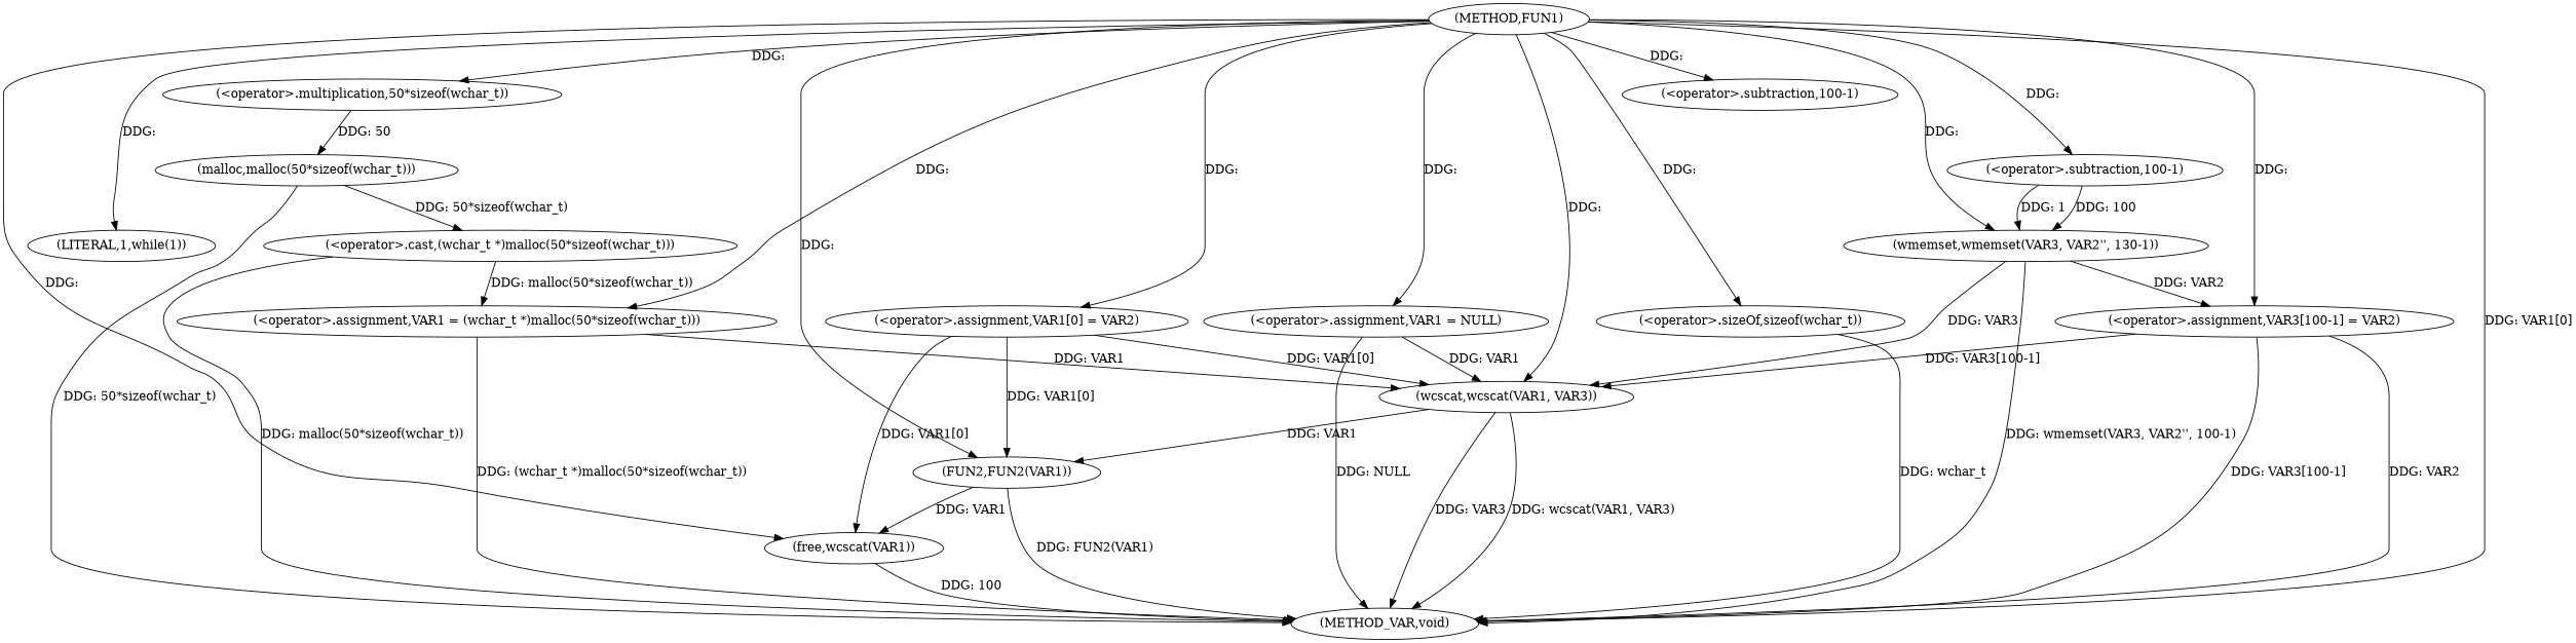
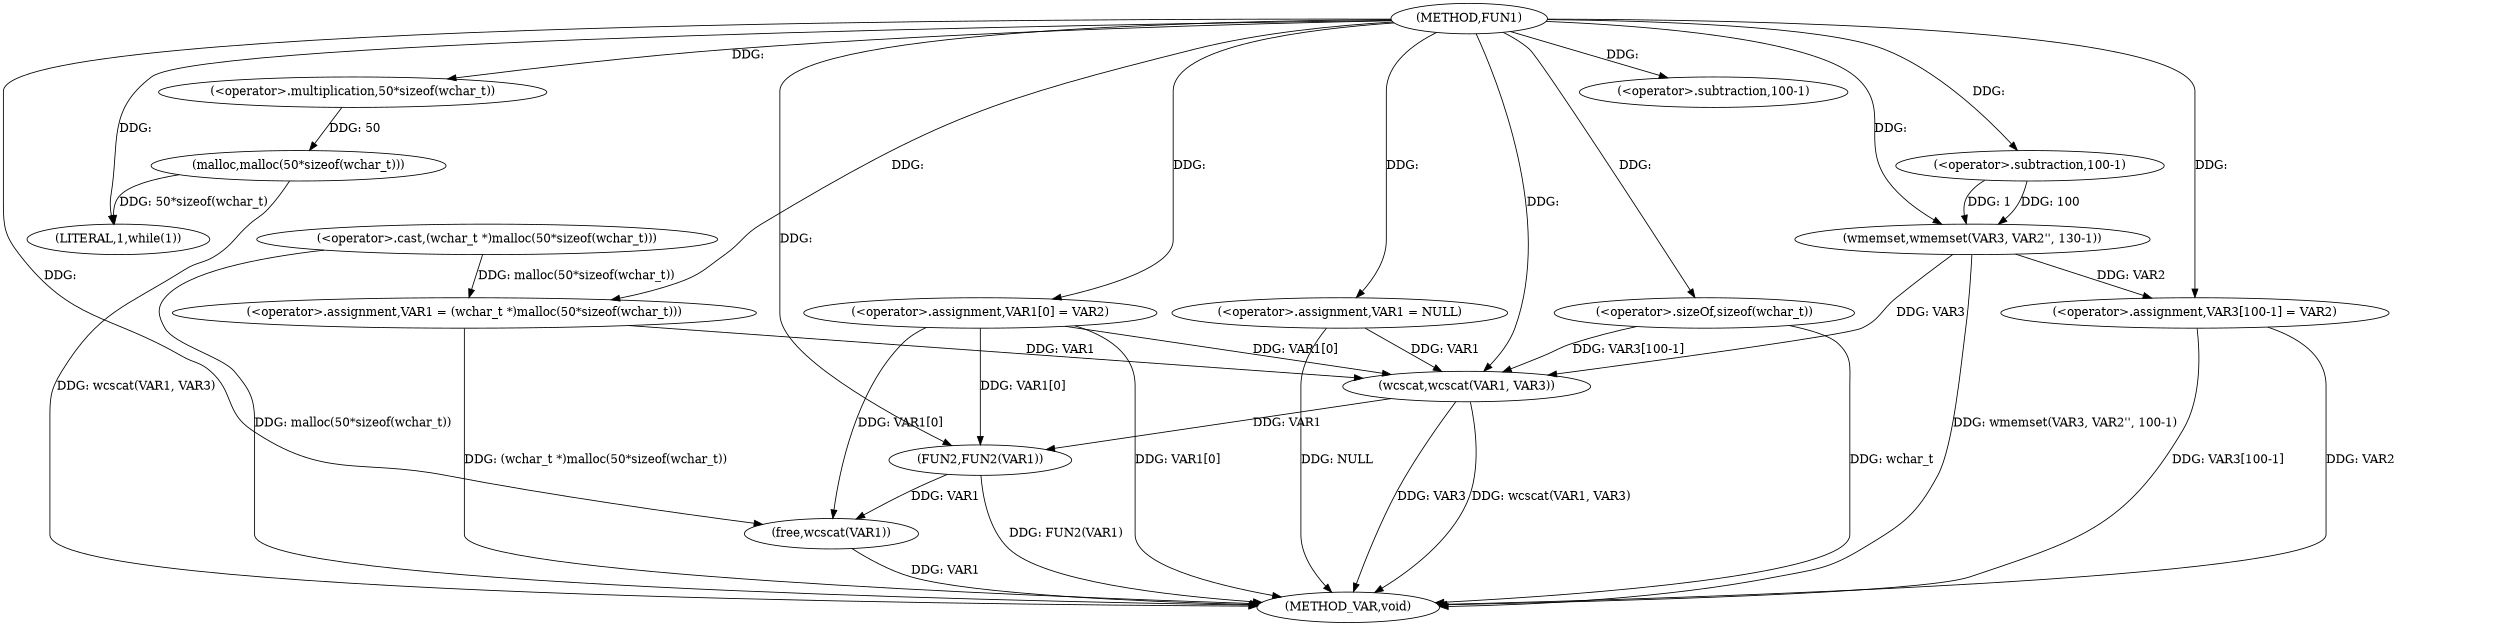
  digraph {
    n1 [label="(METHOD,FUN1)"]
    n2 [label="(<operator>.assignment,VAR1 = NULL)"]
    n3 [label="(LITERAL,1,while(1))"]
    n4 [label="(<operator>.assignment,VAR1 = (wchar_t *)malloc(50*sizeof(wchar_t)))"]
    n5 [label="(<operator>.multiplication,50*sizeof(wchar_t))"]
    n6 [label="(<operator>.sizeOf,sizeof(wchar_t))"]
    n7 [label="(<operator>.assignment,VAR1[0] = VAR2)"]
    n8 [label="(wmemset,wmemset(VAR3, VAR2'', 130-1))"]
    n9 [label="(<operator>.subtraction,100-1)"]
    n10 [label="(<operator>.assignment,VAR3[100-1] = VAR2)"]
    n11 [label="(<operator>.subtraction,100-1)"]
    n12 [label="(wcscat,wcscat(VAR1, VAR3))"]
    n13 [label="(FUN2,FUN2(VAR1))"]
    n14 [label="(free,wcscat(VAR1))"]
    n15 [label="(METHOD_VAR,void)"]
    n16 [label="(malloc,malloc(50*sizeof(wchar_t)))"]
    n17 [label="(<operator>.cast,(wchar_t *)malloc(50*sizeof(wchar_t)))"]
    n1 -> n2 [label="DDG: "]
    n1 -> n3 [label="DDG: "]
    n1 -> n4 [label="DDG: "]
    n1 -> n5 [label="DDG: "]
    n1 -> n6 [label="DDG: "]
    n1 -> n7 [label="DDG: "]
    n1 -> n8 [label="DDG: "]
    n1 -> n9 [label="DDG: "]
    n1 -> n10 [label="DDG: "]
    n1 -> n11 [label="DDG: "]
    n1 -> n12 [label="DDG: "]
    n1 -> n13 [label="DDG: "]
    n1 -> n14 [label="DDG: "]
    n2 -> n12 [label="DDG: VAR1"]
    n2 -> n15 [label="DDG: NULL"]
    n4 -> n12 [label="DDG: VAR1"]
    n4 -> n15 [label="DDG: (wchar_t *)malloc(50*sizeof(wchar_t))"]
    n5 -> n16 [label="DDG: 50"]
    n6 -> n15 [label="DDG: wchar_t"]
    n7 -> n12 [label="DDG: VAR1[0]"]
    n7 -> n13 [label="DDG: VAR1[0]"]
    n7 -> n14 [label="DDG: VAR1[0]"]
-   n1 -> n15 [label="DDG: VAR1[0]"]
+   n7 -> n15 [label="DDG: VAR1[0]"]
    n8 -> n10 [label="DDG: VAR2"]
    n8 -> n12 [label="DDG: VAR3"]
    n8 -> n15 [label="DDG: wmemset(VAR3, VAR2'', 100-1)"]
    n9 -> n8 [label="DDG: 100"]
    n9 -> n8 [label="DDG: 1"]
-   n10 -> n12 [label="DDG: VAR3[100-1]"]
+   n6 -> n12 [label="DDG: VAR3[100-1]"]
    n10 -> n15 [label="DDG: VAR3[100-1]"]
    n10 -> n15 [label="DDG: VAR2"]
    n12 -> n13 [label="DDG: VAR1"]
    n12 -> n15 [label="DDG: VAR3"]
    n12 -> n15 [label="DDG: wcscat(VAR1, VAR3)"]
    n13 -> n14 [label="DDG: VAR1"]
    n13 -> n15 [label="DDG: FUN2(VAR1)"]
-   n14 -> n15 [label="DDG: 100"]
-   n16 -> n15 [label="DDG: 50*sizeof(wchar_t)"]
-   n16 -> n17 [label="DDG: 50*sizeof(wchar_t)"]
+   n14 -> n15 [label="DDG: VAR1"]
+   n16 -> n15 [label="DDG: wcscat(VAR1, VAR3)"]
+   n16 -> n3 [label="DDG: 50*sizeof(wchar_t)"]
    n17 -> n4 [label="DDG: malloc(50*sizeof(wchar_t))"]
    n17 -> n15 [label="DDG: malloc(50*sizeof(wchar_t))"]
  }
